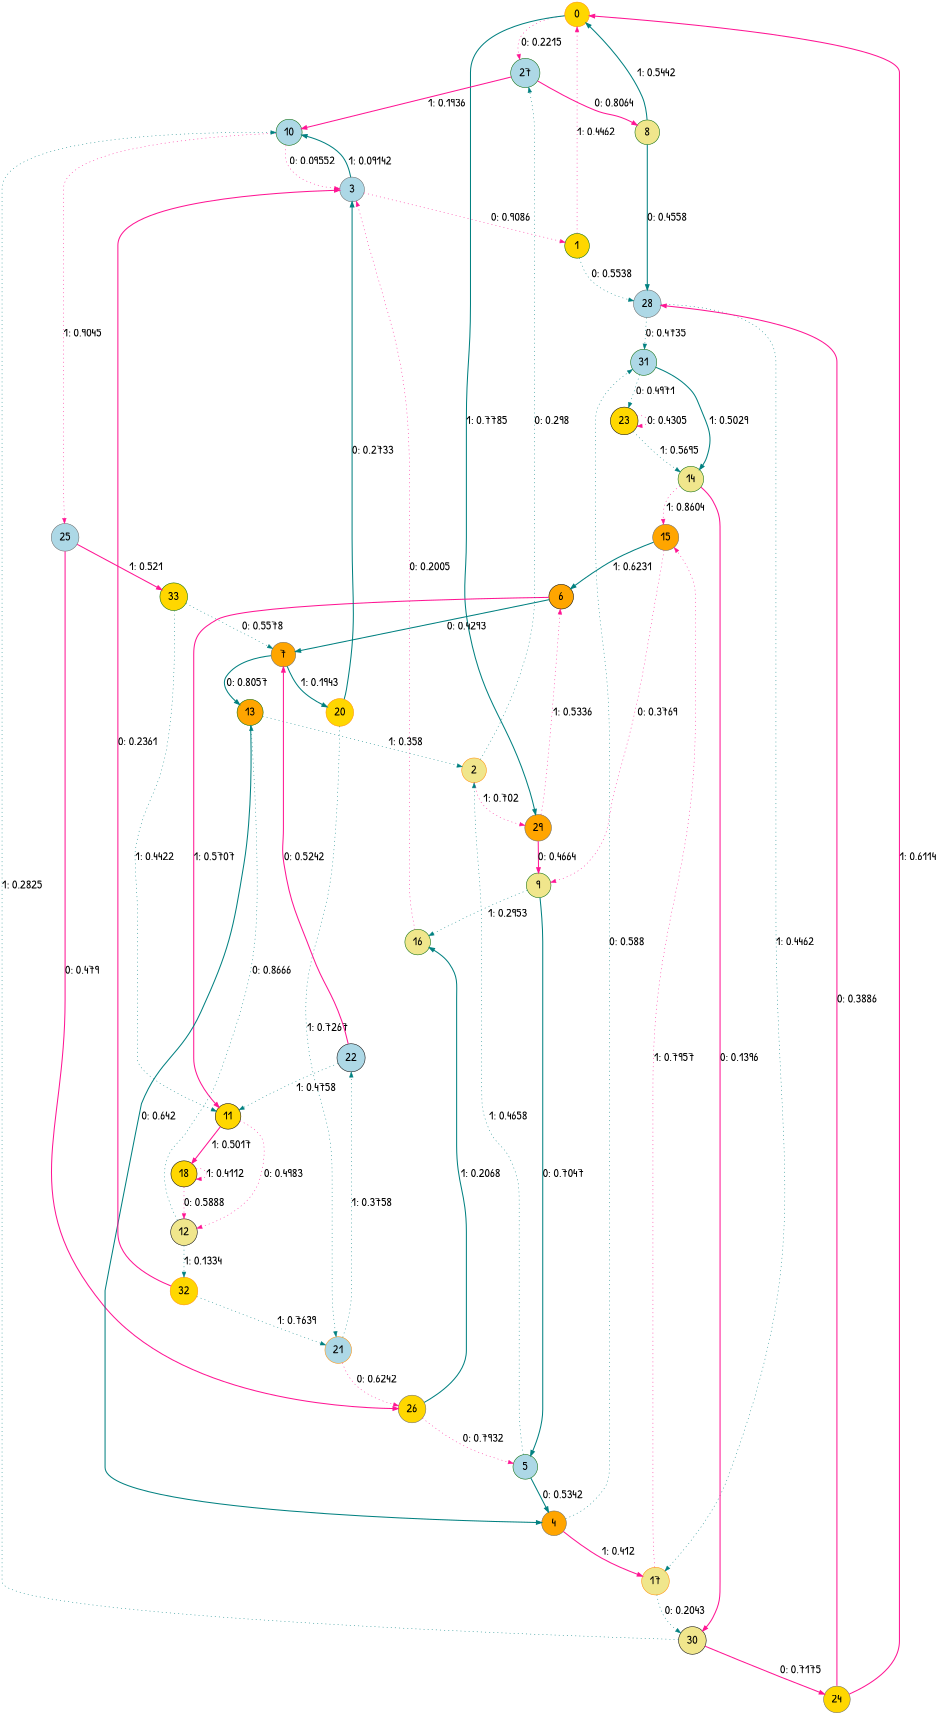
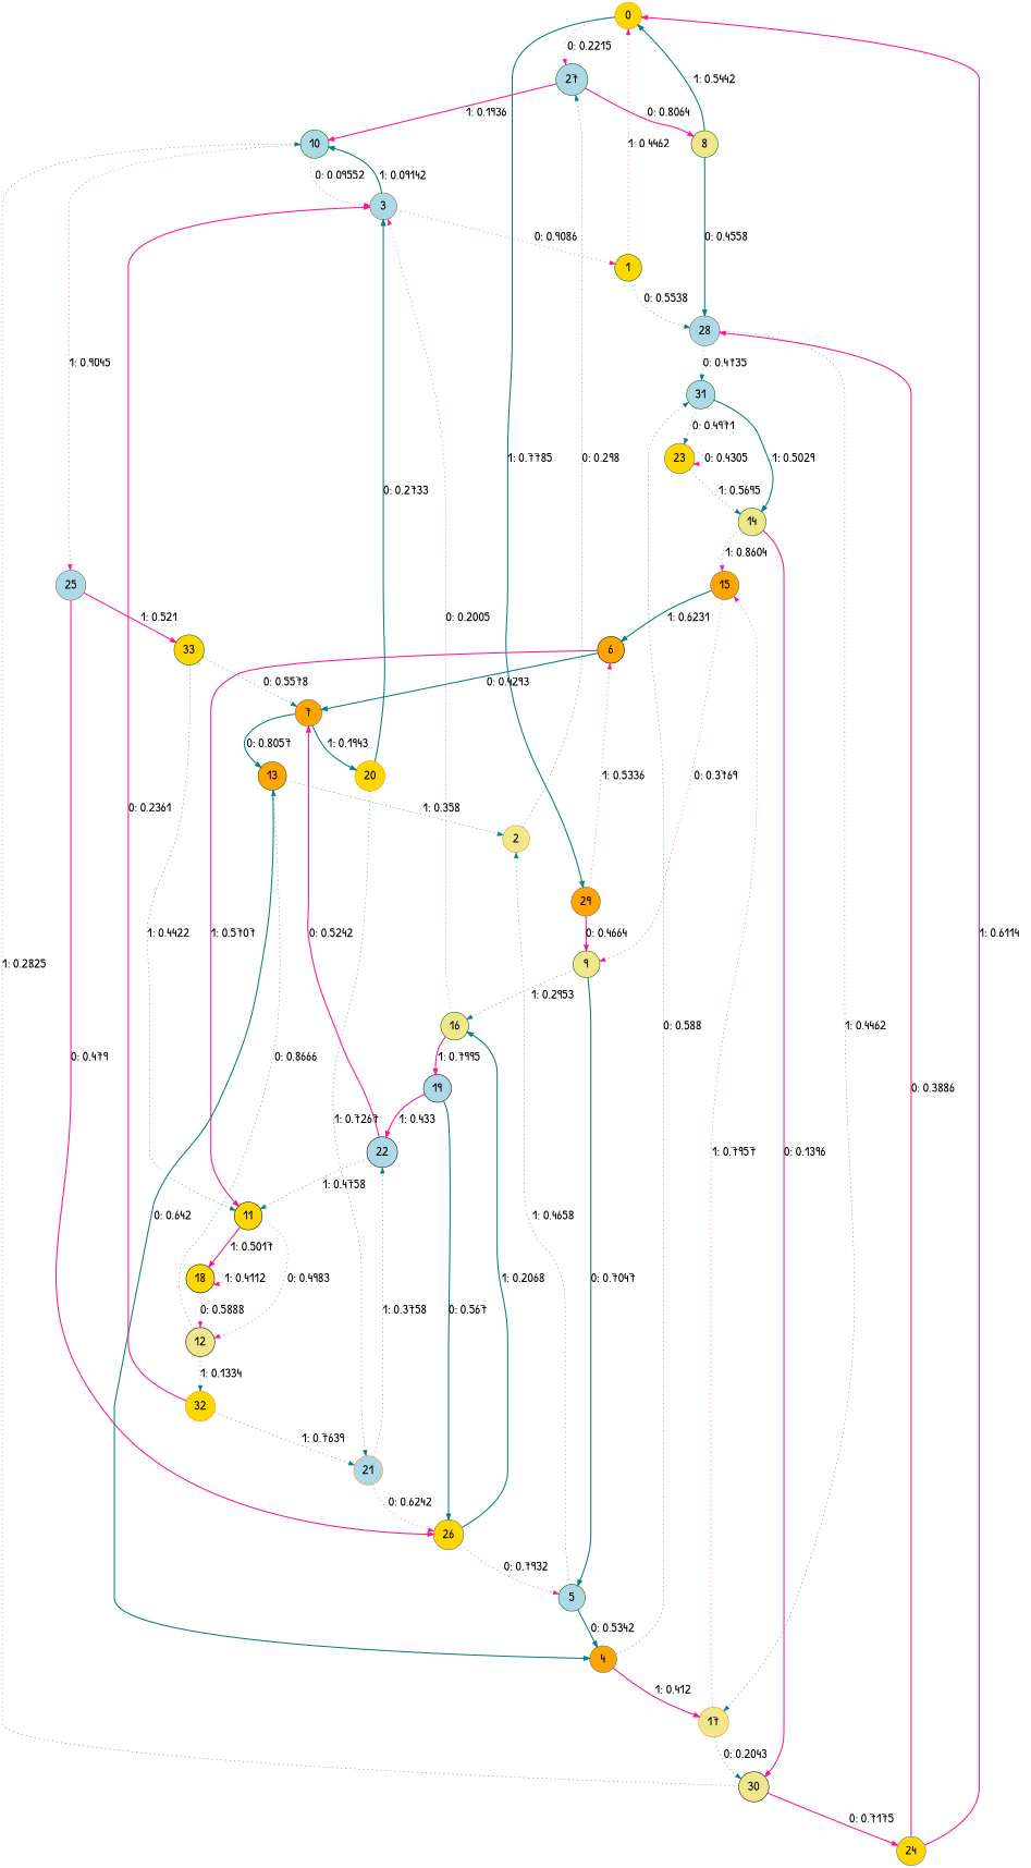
  digraph {
    fontname="Patrick Hand"
    node [color=darkgreen fillcolor=gold fontname="Patrick Hand" fontsize=24 shape=circle style=filled]
    edge [color=teal fontname="Patrick Hand" fontsize=24 style=dotted]
    0 [color=darkorange]
    27 [fillcolor=lightblue]
    29 [color=gray40 fillcolor=orange]
    10 [fillcolor=lightblue]
    8 [fillcolor=khaki]
    6 [color=black fillcolor=orange]
    9 [fillcolor=khaki]
    3 [color=gray40 fillcolor=lightblue]
    25 [color=gray40 fillcolor=lightblue]
    28 [color=gray40 fillcolor=lightblue]
    7 [color=gray40 fillcolor=orange]
    11 [color=black]
    5 [fillcolor=lightblue]
    16 [fillcolor=khaki]
    1
    31 [fillcolor=lightblue]
    17 [color=darkorange fillcolor=khaki]
    14 [fillcolor=khaki]
-   23 [color=black]
+   23 [color=gray40]
    30 [color=black fillcolor=khaki]
    15 [color=gray40 fillcolor=orange]
    2 [color=darkorange fillcolor=khaki]
    26 [color=gray40]
    33
    4 [color=gray40 fillcolor=orange]
    24 [color=gray40]
    13 [fillcolor=orange]
    20 [color=darkorange]
    12 [color=black fillcolor=khaki]
    18 [color=black]
    21 [color=darkorange fillcolor=lightblue]
    32 [color=darkorange]
    22 [color=black fillcolor=lightblue]
+   19 [color=black fillcolor=lightblue]
    0 -> 27 [color=deeppink label="0: 0.2215   "]
    0 -> 29 [label="1: 0.7785   " style=bold]
    27 -> 10 [color=deeppink label="1: 0.1936   " style=bold]
    27 -> 8 [color=deeppink label="0: 0.8064   " style=bold]
    29 -> 6 [color=deeppink label="1: 0.5336   "]
    29 -> 9 [color=deeppink label="0: 0.4664   " style=bold]
    10 -> 3 [color=deeppink label="0: 0.09552  "]
    10 -> 25 [color=deeppink label="1: 0.9045   "]
    8 -> 0 [label="1: 0.5442   " style=bold]
    8 -> 28 [label="0: 0.4558   " style=bold]
    6 -> 7 [label="0: 0.4293   " style=bold]
    6 -> 11 [color=deeppink label="1: 0.5707   " style=bold]
    9 -> 5 [label="0: 0.7047   " style=bold]
    9 -> 16 [label="1: 0.2953   "]
    3 -> 10 [label="1: 0.09142  " style=bold]
    3 -> 1 [color=deeppink label="0: 0.9086   "]
    25 -> 26 [color=deeppink label="0: 0.479    " style=bold]
    25 -> 33 [color=deeppink label="1: 0.521    " style=bold]
    28 -> 31 [label="0: 0.4735   "]
    28 -> 17 [label="1: 0.4462   "]
    7 -> 13 [label="0: 0.8057   " style=bold]
    7 -> 20 [label="1: 0.1943   " style=bold]
    11 -> 12 [color=deeppink label="0: 0.4983   "]
    11 -> 18 [color=deeppink label="1: 0.5017   " style=bold]
    5 -> 2 [label="1: 0.4658   "]
    5 -> 4 [label="0: 0.5342   " style=bold]
    16 -> 3 [color=deeppink label="0: 0.2005   "]
+   16 -> 19 [color=deeppink label="1: 0.7995   " style=bold]
    1 -> 0 [color=deeppink label="1: 0.4462   "]
    1 -> 28 [label="0: 0.5538   "]
    31 -> 14 [label="1: 0.5029   " style=bold]
    31 -> 23 [label="0: 0.4971   "]
    17 -> 30 [label="0: 0.2043   "]
    17 -> 15 [color=deeppink label="1: 0.7957   "]
    14 -> 30 [color=deeppink label="0: 0.1396   " style=bold]
    14 -> 15 [color=deeppink label="1: 0.8604   "]
    23 -> 14 [label="1: 0.5695   "]
    23 -> 23 [color=deeppink label="0: 0.4305   "]
    30 -> 10 [label="1: 0.2825   "]
    30 -> 24 [color=deeppink label="0: 0.7175   " style=bold]
    15 -> 6 [label="1: 0.6231   " style=bold]
    15 -> 9 [color=deeppink label="0: 0.3769   "]
    2 -> 27 [label="0: 0.298    "]
-   2 -> 29 [color=deeppink label="1: 0.702    "]
    26 -> 5 [color=deeppink label="0: 0.7932   "]
    26 -> 16 [label="1: 0.2068   " style=bold]
    33 -> 7 [label="0: 0.5578   "]
    33 -> 11 [label="1: 0.4422   "]
    4 -> 31 [label="0: 0.588    "]
    4 -> 17 [color=deeppink label="1: 0.412    " style=bold]
    24 -> 0 [color=deeppink label="1: 0.6114   " style=bold]
    24 -> 28 [color=deeppink label="0: 0.3886   " style=bold]
    13 -> 2 [label="1: 0.358    "]
    13 -> 4 [label="0: 0.642    " style=bold]
    20 -> 3 [label="0: 0.2733   " style=bold]
    20 -> 21 [label="1: 0.7267   "]
    12 -> 13 [label="0: 0.8666   "]
    12 -> 32 [label="1: 0.1334   "]
    18 -> 12 [color=deeppink label="0: 0.5888   "]
    18 -> 18 [color=deeppink label="1: 0.4112   "]
    21 -> 26 [color=deeppink label="0: 0.6242   "]
    21 -> 22 [label="1: 0.3758   "]
    32 -> 3 [color=deeppink label="0: 0.2361   " style=bold]
    32 -> 21 [label="1: 0.7639   "]
    22 -> 7 [color=deeppink label="0: 0.5242   " style=bold]
    22 -> 11 [label="1: 0.4758   "]
+   19 -> 26 [label="0: 0.567    " style=bold]
+   19 -> 22 [color=deeppink label="1: 0.433    " style=bold]
  }
